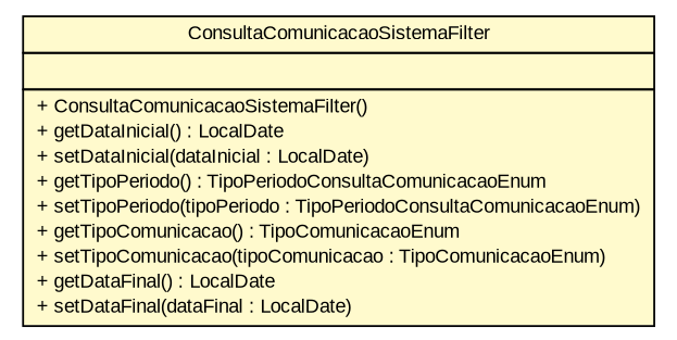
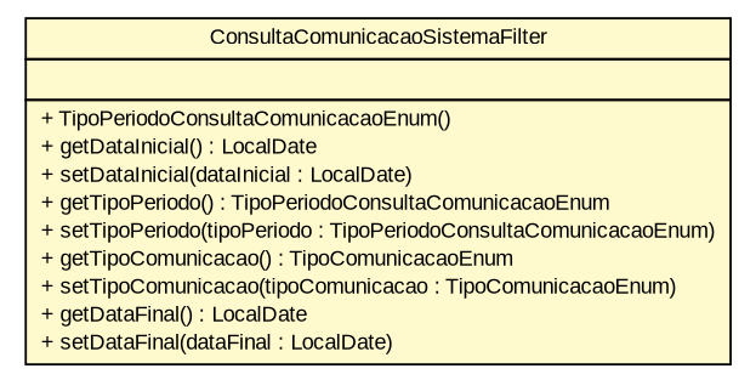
  digraph {
    nodesep=0.25
    ranksep=0.5
-   n1 [fontcolor=black fontname=arial fontsize=10.0 label=<<table title="br.gov.to.sefaz.seg.business.consulta.service.filter.ConsultaComunicacaoSistemaFilter" border="0" cellborder="1" cellspacing="0" cellpadding="2" port="p" bgcolor="lemonChiffon" href="./ConsultaComunicacaoSistemaFilter.html"> 		<tr><td><table border="0" cellspacing="0" cellpadding="1"> <tr><td align="center" balign="center"> ConsultaComunicacaoSistemaFilter </td></tr> 		</table></td></tr> 		<tr><td><table border="0" cellspacing="0" cellpadding="1"> <tr><td align="left" balign="left">  </td></tr> 		</table></td></tr> 		<tr><td><table border="0" cellspacing="0" cellpadding="1"> <tr><td align="left" balign="left"> + ConsultaComunicacaoSistemaFilter() </td></tr> <tr><td align="left" balign="left"> + getDataInicial() : LocalDate </td></tr> <tr><td align="left" balign="left"> + setDataInicial(dataInicial : LocalDate) </td></tr> <tr><td align="left" balign="left"> + getTipoPeriodo() : TipoPeriodoConsultaComunicacaoEnum </td></tr> <tr><td align="left" balign="left"> + setTipoPeriodo(tipoPeriodo : TipoPeriodoConsultaComunicacaoEnum) </td></tr> <tr><td align="left" balign="left"> + getTipoComunicacao() : TipoComunicacaoEnum </td></tr> <tr><td align="left" balign="left"> + setTipoComunicacao(tipoComunicacao : TipoComunicacaoEnum) </td></tr> <tr><td align="left" balign="left"> + getDataFinal() : LocalDate </td></tr> <tr><td align="left" balign="left"> + setDataFinal(dataFinal : LocalDate) </td></tr> 		</table></td></tr> 		</table>> shape=plaintext]
+   n1 [fontcolor=black fontname=arial fontsize=10.0 label=<<table title="br.gov.to.sefaz.seg.business.consulta.service.filter.ConsultaComunicacaoSistemaFilter" border="0" cellborder="1" cellspacing="0" cellpadding="2" port="p" bgcolor="lemonChiffon" href="./ConsultaComunicacaoSistemaFilter.html"> 		<tr><td><table border="0" cellspacing="0" cellpadding="1"> <tr><td align="center" balign="center"> ConsultaComunicacaoSistemaFilter </td></tr> 		</table></td></tr> 		<tr><td><table border="0" cellspacing="0" cellpadding="1"> <tr><td align="left" balign="left">  </td></tr> 		</table></td></tr> 		<tr><td><table border="0" cellspacing="0" cellpadding="1"> <tr><td align="left" balign="left"> + TipoPeriodoConsultaComunicacaoEnum() </td></tr> <tr><td align="left" balign="left"> + getDataInicial() : LocalDate </td></tr> <tr><td align="left" balign="left"> + setDataInicial(dataInicial : LocalDate) </td></tr> <tr><td align="left" balign="left"> + getTipoPeriodo() : TipoPeriodoConsultaComunicacaoEnum </td></tr> <tr><td align="left" balign="left"> + setTipoPeriodo(tipoPeriodo : TipoPeriodoConsultaComunicacaoEnum) </td></tr> <tr><td align="left" balign="left"> + getTipoComunicacao() : TipoComunicacaoEnum </td></tr> <tr><td align="left" balign="left"> + setTipoComunicacao(tipoComunicacao : TipoComunicacaoEnum) </td></tr> <tr><td align="left" balign="left"> + getDataFinal() : LocalDate </td></tr> <tr><td align="left" balign="left"> + setDataFinal(dataFinal : LocalDate) </td></tr> 		</table></td></tr> 		</table>> shape=plaintext]
  }
